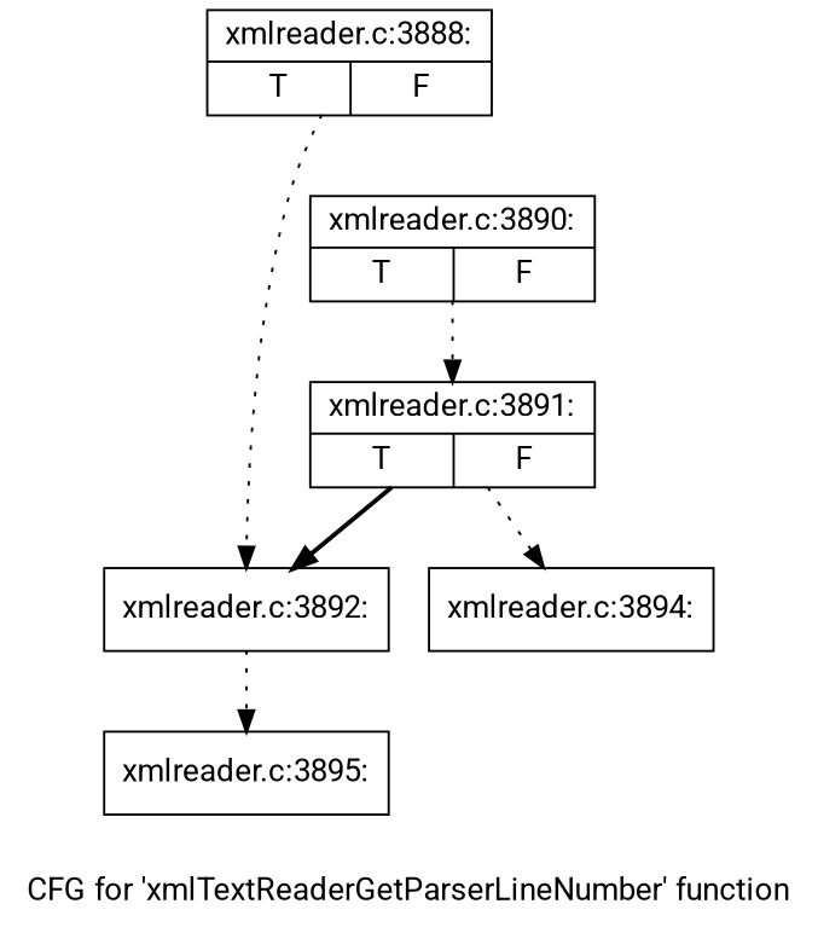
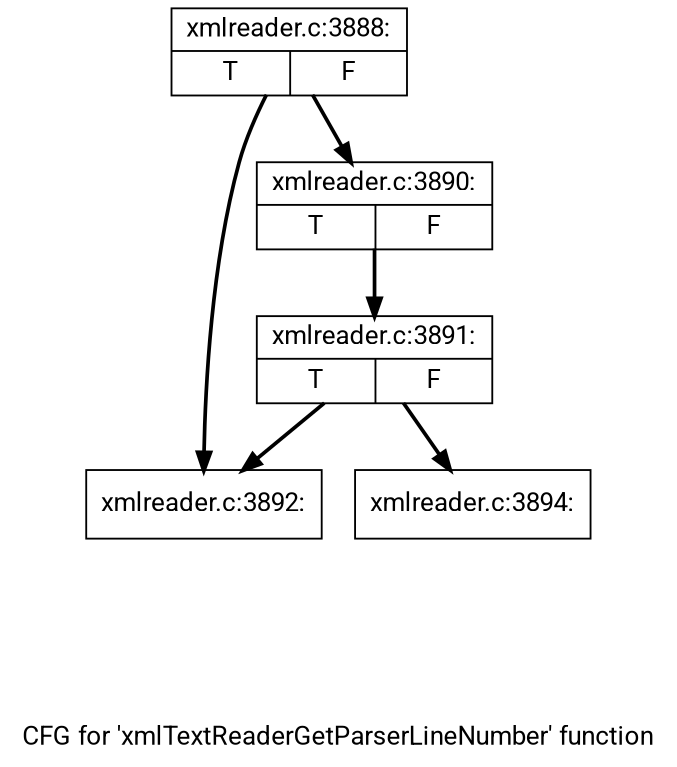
  digraph {
    fontname=Roboto
    label="CFG for 'xmlTextReaderGetParserLineNumber' function"
    node [fontname=Roboto shape=record]
    edge [fontname=Roboto style=bold]
    n1 [label="{xmlreader.c:3888:|{<s0>T|<s1>F}}"]
    n2 [label="{xmlreader.c:3892:}"]
    n3 [label="{xmlreader.c:3890:|{<s0>T|<s1>F}}"]
-   n4 [label="{xmlreader.c:3895:}"]
    n5 [label="{xmlreader.c:3891:|{<s0>T|<s1>F}}"]
    n6 [label="{xmlreader.c:3894:}"]
-   n1 -> n2 [style=dotted]
-   n2 -> n4 [style=dotted]
-   n3 -> n5 [style=dotted]
+   n1 -> n2
+   n1 -> n3
+   n3 -> n5
    n5 -> n2
-   n5 -> n6 [style=dotted]
+   n5 -> n6
  }
